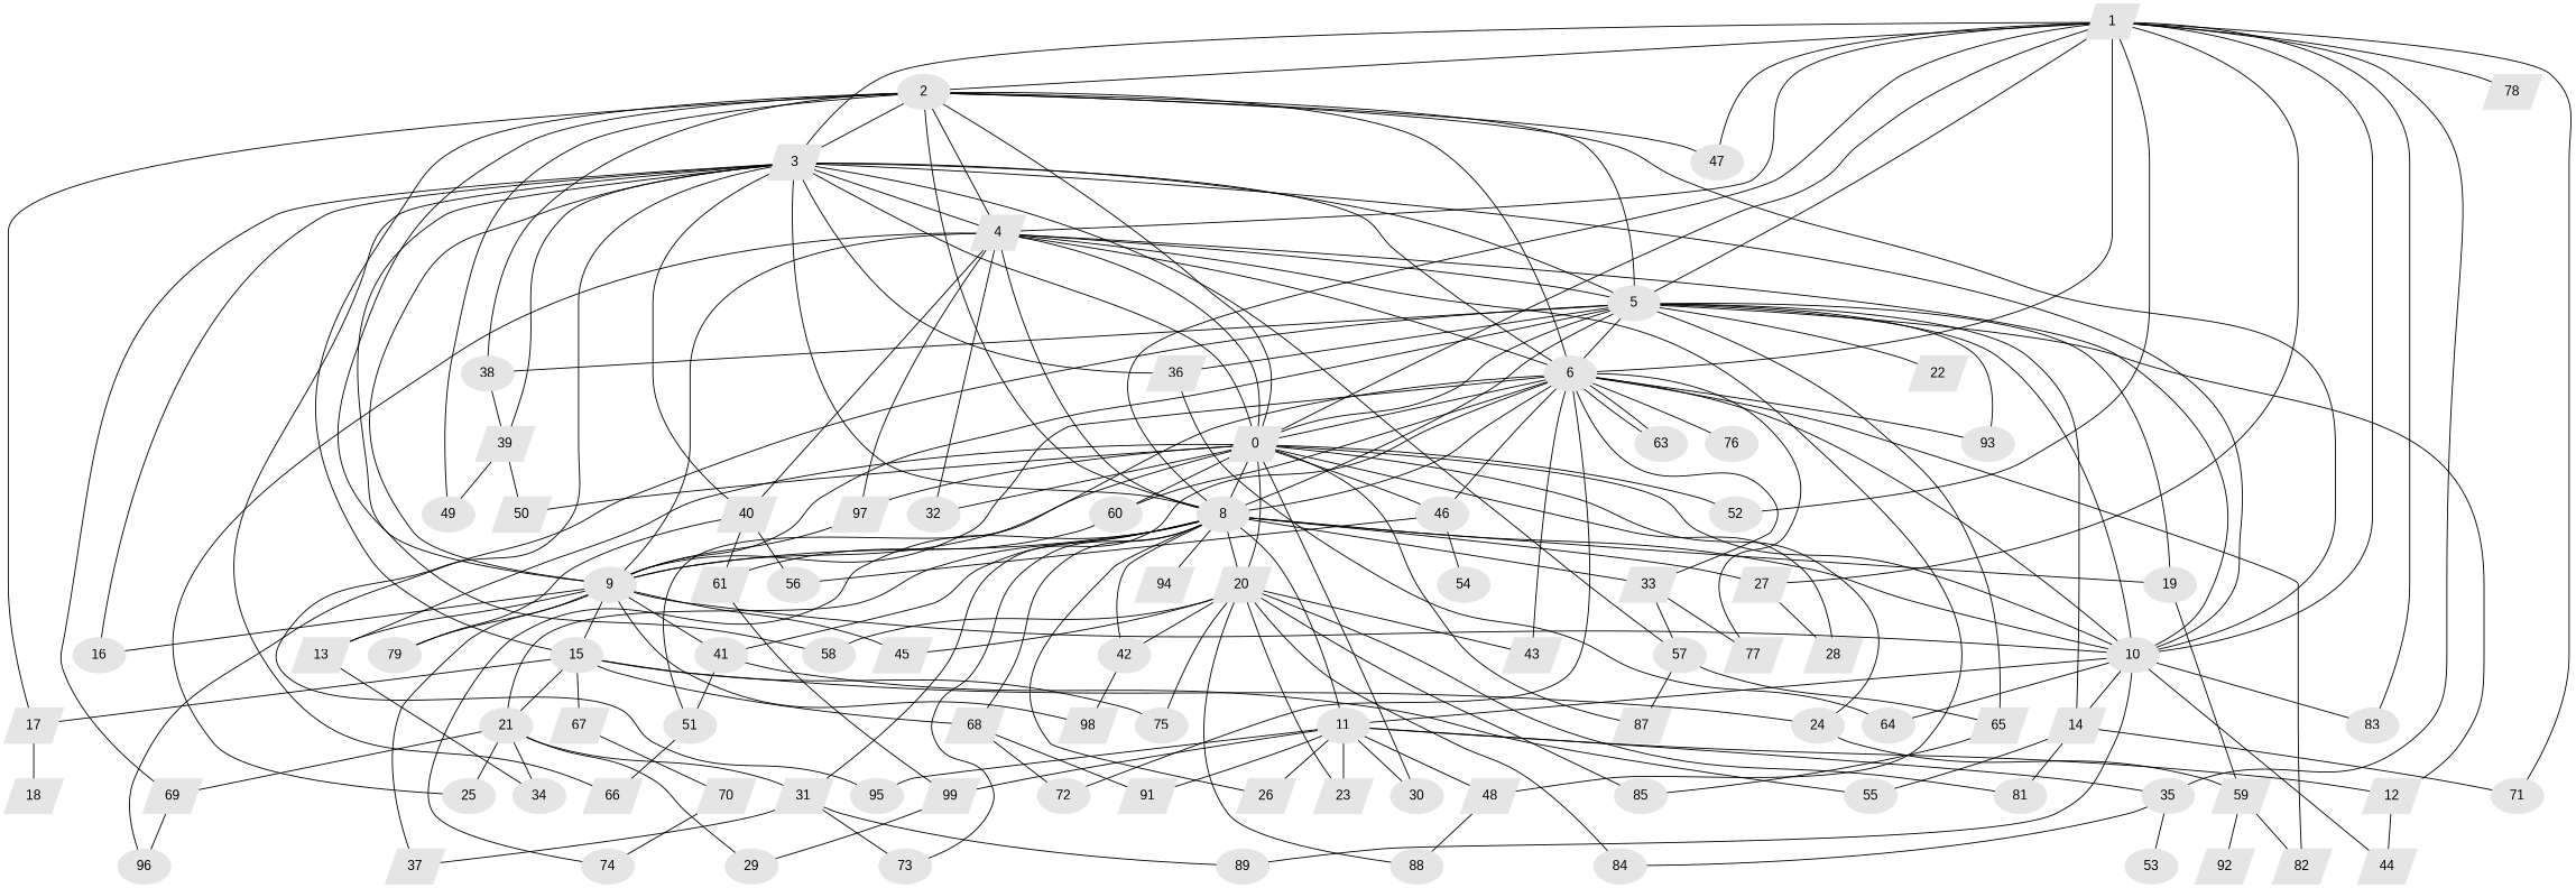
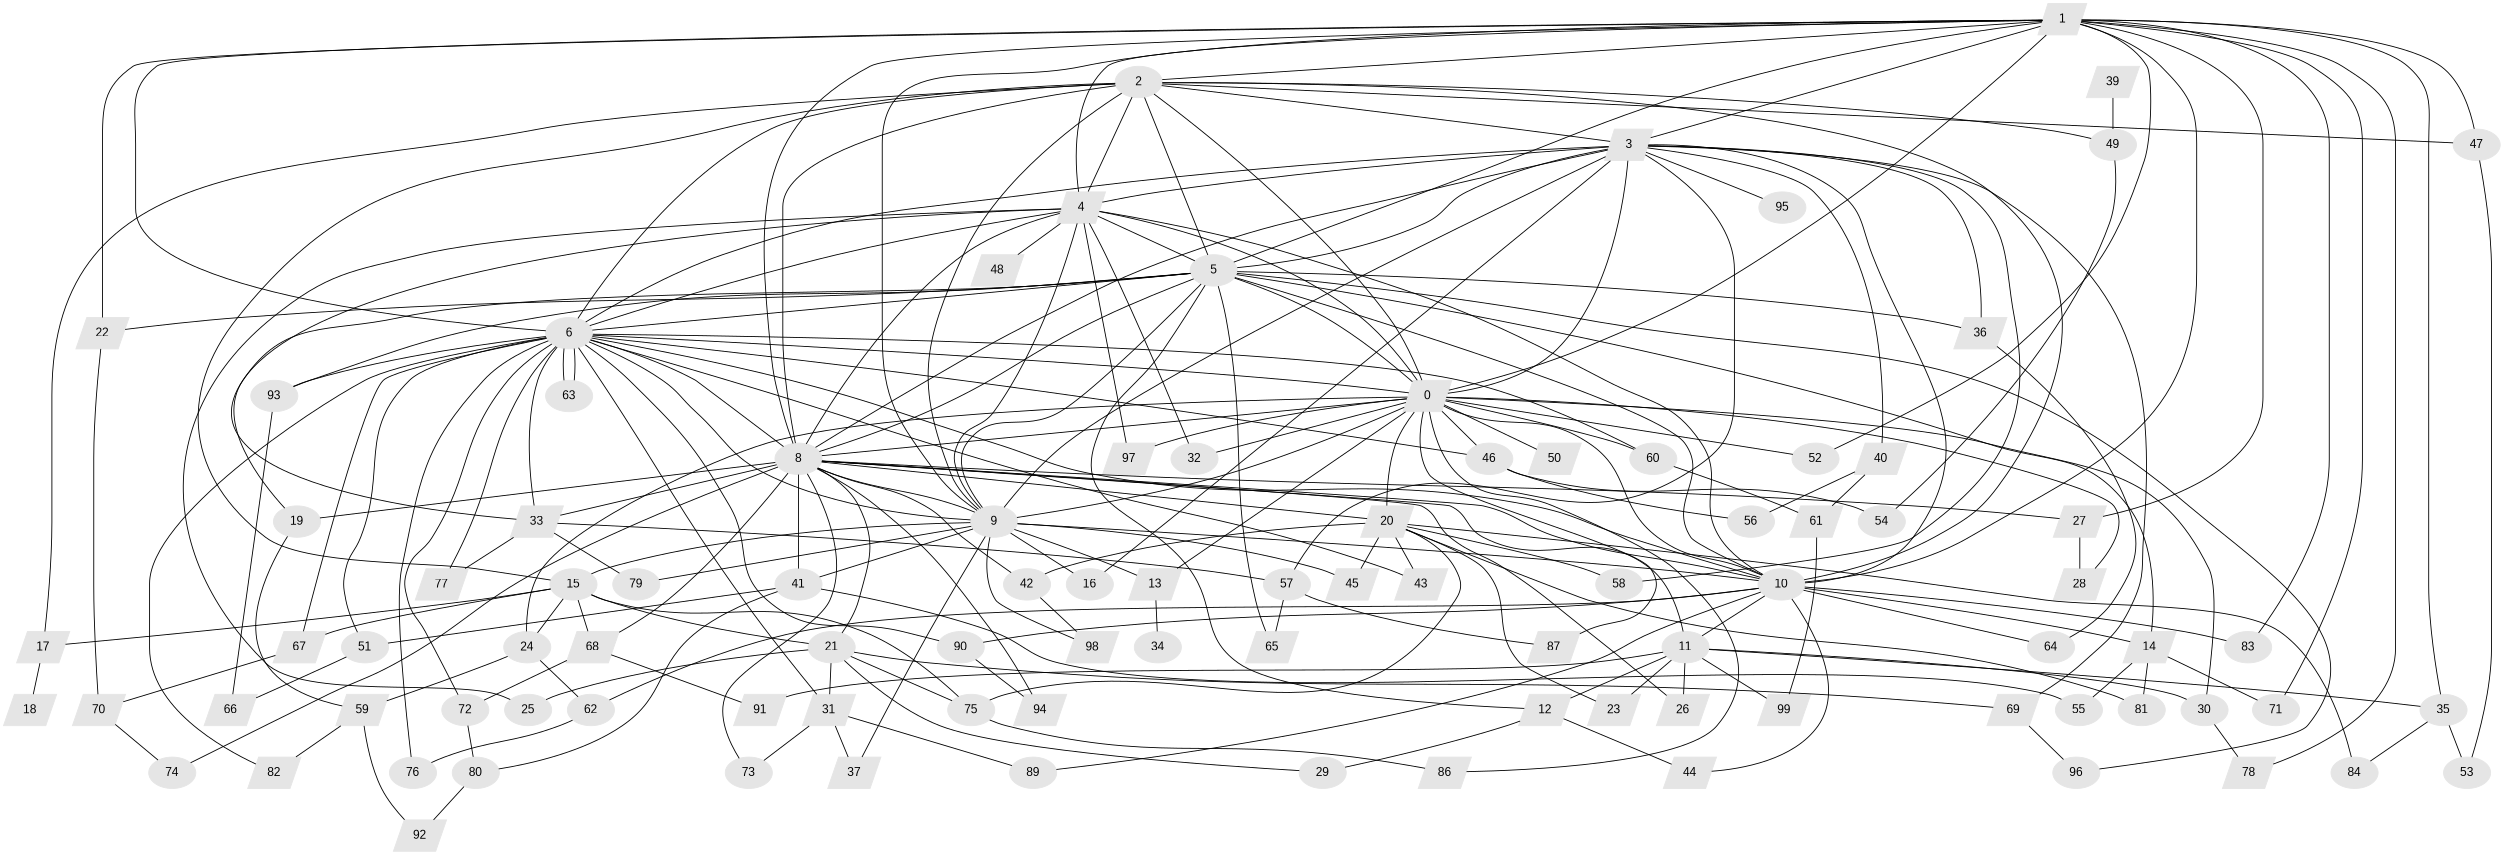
  graph {
    fontname="Liberation Sans"
    node [color=gray90 fontname="Liberation Sans" shape=ellipse style=filled]
    edge [fontname="Liberation Sans"]
    1 [shape=parallelogram]
    2
    3 [shape=parallelogram]
    4 [shape=parallelogram]
    5
    6
    n7 [label=0 shape=parallelogram]
    8
    9
    10
    22 [shape=parallelogram]
    27 [shape=parallelogram]
    35
    47
    52
    71
    78 [shape=parallelogram]
    83
    15
    17 [shape=parallelogram]
-   38
    49
    16
    36 [shape=parallelogram]
    39 [shape=parallelogram]
    40 [shape=parallelogram]
    57
    58
    66 [shape=parallelogram]
    69 [shape=parallelogram]
    95
    25
    32
    48 [shape=parallelogram]
    97 [shape=parallelogram]
    12 [shape=parallelogram]
    14 [shape=parallelogram]
    19
    65 [shape=parallelogram]
    93
    96
    31 [shape=parallelogram]
    33 [shape=parallelogram]
    43 [shape=parallelogram]
    46
    51
    60
    63
    67 [shape=parallelogram]
    72
    76
    77 [shape=parallelogram]
    82 [shape=parallelogram]
+   90
    13 [shape=parallelogram]
    20 [shape=parallelogram]
    24
    28 [shape=parallelogram]
    30
    50 [shape=parallelogram]
+   86 [shape=parallelogram]
    87 [shape=parallelogram]
    11
    21
    26 [shape=parallelogram]
    41
    42
    68 [shape=parallelogram]
    73
    74
    94 [shape=parallelogram]
    37 [shape=parallelogram]
    45 [shape=parallelogram]
    79
    98 [shape=parallelogram]
    44 [shape=parallelogram]
+   62
    64
    89
    18 [shape=parallelogram]
    70 [shape=parallelogram]
    84
    53
    75
    54
    56
    61 [shape=parallelogram]
-   88
    29
    55
    81
    59 [shape=parallelogram]
-   85
+   80
    34
    23 [shape=parallelogram]
    91 [shape=parallelogram]
    99 [shape=parallelogram]
    92 [shape=parallelogram]
    1 -- 2
    1 -- 3
    1 -- 4
    1 -- 5
    1 -- 6
    1 -- n7
    1 -- 8
-   97 -- 9
+   1 -- 9
    1 -- 10
+   1 -- 22
    1 -- 27
    1 -- 35
    1 -- 47
    1 -- 52
    1 -- 71
    1 -- 78
    1 -- 83
    2 -- 3
    2 -- 4
    2 -- 5
    2 -- 6
    2 -- n7
    2 -- 8
    2 -- 9
    2 -- 10
    2 -- 47
    2 -- 15
    2 -- 17
-   2 -- 38
    2 -- 49
    3 -- 4
    3 -- 5
    3 -- 6
    3 -- n7
    3 -- 8
    3 -- 9
    3 -- 10
    3 -- 16
    3 -- 36
-   3 -- 39
    3 -- 40
    3 -- 57
    3 -- 58
-   3 -- 66
+   93 -- 66
    3 -- 69
    3 -- 95
    4 -- 5
    4 -- 6
    4 -- n7
    4 -- 8
    4 -- 9
    4 -- 10
-   4 -- 40
+   4 -- 33
    4 -- 25
    4 -- 32
    4 -- 48
    4 -- 97
    5 -- 6
    5 -- n7
    5 -- 8
    5 -- 9
    5 -- 10
    5 -- 22
-   5 -- 38
    5 -- 36
    5 -- 12
    5 -- 14
    5 -- 19
    5 -- 65
    5 -- 93
    5 -- 96
    6 -- n7
    6 -- 8
    6 -- 9
    6 -- 10
    6 -- 93
    6 -- 31
    6 -- 33
    6 -- 43
    6 -- 46
    6 -- 51
    6 -- 60
    6 -- 63
    6 -- 63
+   6 -- 67
    6 -- 72
    6 -- 76
    6 -- 77
    6 -- 82
+   6 -- 90
    n7 -- 8
    n7 -- 9
    n7 -- 10
    n7 -- 52
    n7 -- 32
    n7 -- 97
    n7 -- 46
    n7 -- 60
    n7 -- 13
    n7 -- 20
    n7 -- 24
    n7 -- 28
    n7 -- 30
    n7 -- 50
+   n7 -- 86
    n7 -- 87
    8 -- 9
    8 -- 10
    8 -- 27
    8 -- 19
    8 -- 33
    8 -- 20
    8 -- 11
    8 -- 21
    8 -- 26
    8 -- 41
    8 -- 42
    8 -- 68
    8 -- 73
    8 -- 74
    8 -- 94
    9 -- 10
    9 -- 15
    9 -- 16
    9 -- 13
    9 -- 41
    9 -- 37
    9 -- 45
    9 -- 79
    9 -- 98
    10 -- 83
    10 -- 14
+   10 -- 90
    10 -- 11
    10 -- 44
+   10 -- 62
    10 -- 64
    10 -- 89
+   22 -- 70
    27 -- 28
    35 -- 84
    35 -- 53
+   47 -- 53
    15 -- 17
    15 -- 67
    15 -- 24
    15 -- 21
    15 -- 68
    15 -- 75
    17 -- 18
-   38 -- 39
+   49 -- 54
    36 -- 64
    39 -- 49
-   39 -- 50
-   40 -- 79
+   33 -- 79
    40 -- 56
    40 -- 61
    57 -- 65
    57 -- 87
    69 -- 96
-   48 -- 88
    12 -- 44
-   99 -- 29
+   12 -- 29
    14 -- 71
    14 -- 55
    14 -- 81
    19 -- 59
-   65 -- 85
    31 -- 73
    31 -- 37
    31 -- 89
    33 -- 57
    33 -- 77
    46 -- 54
    46 -- 56
    51 -- 66
    60 -- 61
    67 -- 70
+   72 -- 80
+   90 -- 94
    13 -- 34
    20 -- 58
    20 -- 43
    20 -- 42
    20 -- 45
    20 -- 84
    20 -- 75
-   20 -- 88
    20 -- 81
-   20 -- 85
    20 -- 23
+   24 -- 62
    24 -- 59
+   30 -- 78
    11 -- 35
-   11 -- 95
-   11 -- 48
    11 -- 12
    11 -- 30
    11 -- 26
    11 -- 23
    11 -- 91
    11 -- 99
    21 -- 69
    21 -- 25
    21 -- 31
    21 -- 29
-   21 -- 34
+   21 -- 75
    41 -- 51
    41 -- 55
+   41 -- 80
    42 -- 98
    68 -- 72
    68 -- 91
+   62 -- 76
    70 -- 74
+   75 -- 86
    61 -- 99
    59 -- 82
    59 -- 92
+   80 -- 92
  }
